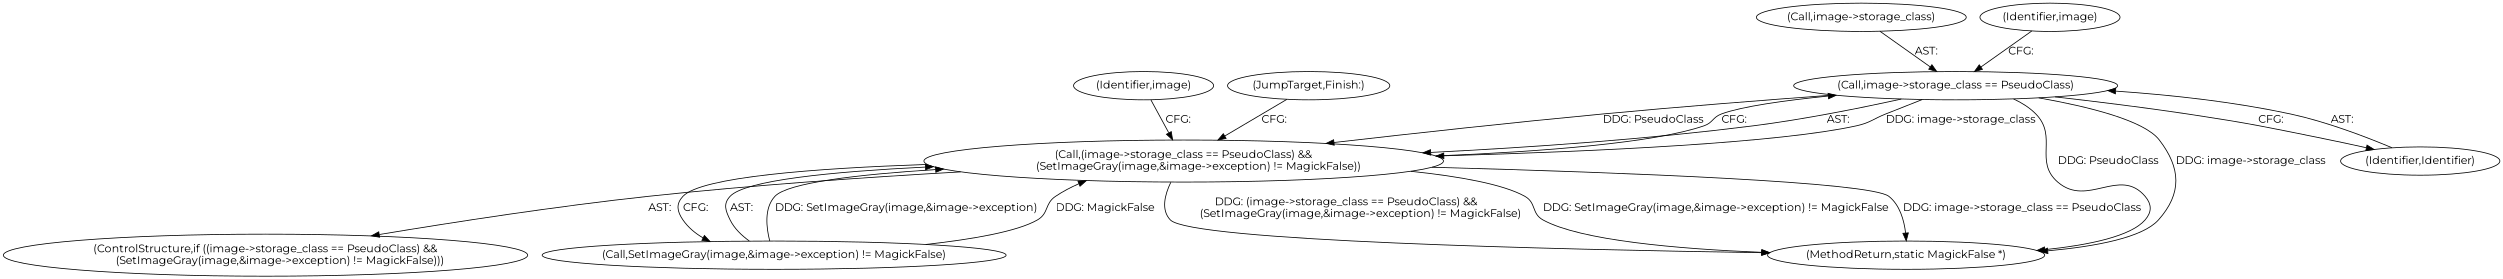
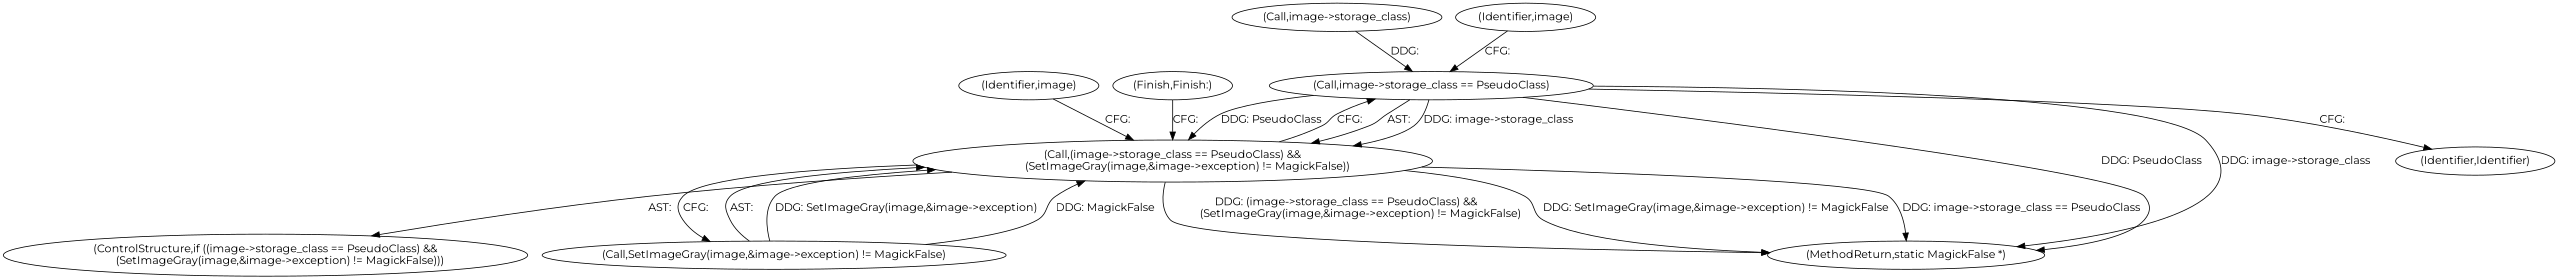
  digraph {
    fontname=Montserrat
    node [fontname=Montserrat]
    edge [fontname=Montserrat]
    n1 [label="(Call,image->storage_class == PseudoClass)"]
    n2 [label="(Call,(image->storage_class == PseudoClass) &&\n          (SetImageGray(image,&image->exception) != MagickFalse))"]
    n3 [label="(MethodReturn,static MagickFalse *)"]
    n4 [label="(Identifier,Identifier)"]
    n5 [label="(ControlStructure,if ((image->storage_class == PseudoClass) &&\n          (SetImageGray(image,&image->exception) != MagickFalse)))"]
    n6 [label="(Call,SetImageGray(image,&image->exception) != MagickFalse)"]
    n7 [label="(Identifier,image)"]
    n8 [label="(Call,image->storage_class)"]
    n9 [label="(Identifier,image)"]
-   n10 [label="(JumpTarget,Finish:)"]
+   n10 [label="(Finish,Finish:)"]
    n1 -> n2 [label="AST: "]
    n1 -> n2 [label="DDG: image->storage_class"]
    n1 -> n2 [label="DDG: PseudoClass"]
    n1 -> n3 [label="DDG: PseudoClass"]
    n1 -> n3 [label="DDG: image->storage_class"]
    n1 -> n4 [label="CFG: "]
    n2 -> n1 [label="CFG: "]
    n2 -> n3 [label="DDG: SetImageGray(image,&image->exception) != MagickFalse"]
    n2 -> n3 [label="DDG: image->storage_class == PseudoClass"]
    n2 -> n3 [label="DDG: (image->storage_class == PseudoClass) &&\n          (SetImageGray(image,&image->exception) != MagickFalse)"]
    n2 -> n5 [label="AST: "]
    n2 -> n6 [label="CFG: "]
-   n4 -> n1 [label="AST: "]
    n6 -> n2 [label="AST: "]
    n6 -> n2 [label="DDG: SetImageGray(image,&image->exception)"]
    n6 -> n2 [label="DDG: MagickFalse"]
    n7 -> n2 [label="CFG: "]
-   n8 -> n1 [label="AST: "]
+   n8 -> n1 [label="DDG: "]
    n9 -> n1 [label="CFG: "]
    n10 -> n2 [label="CFG: "]
  }
